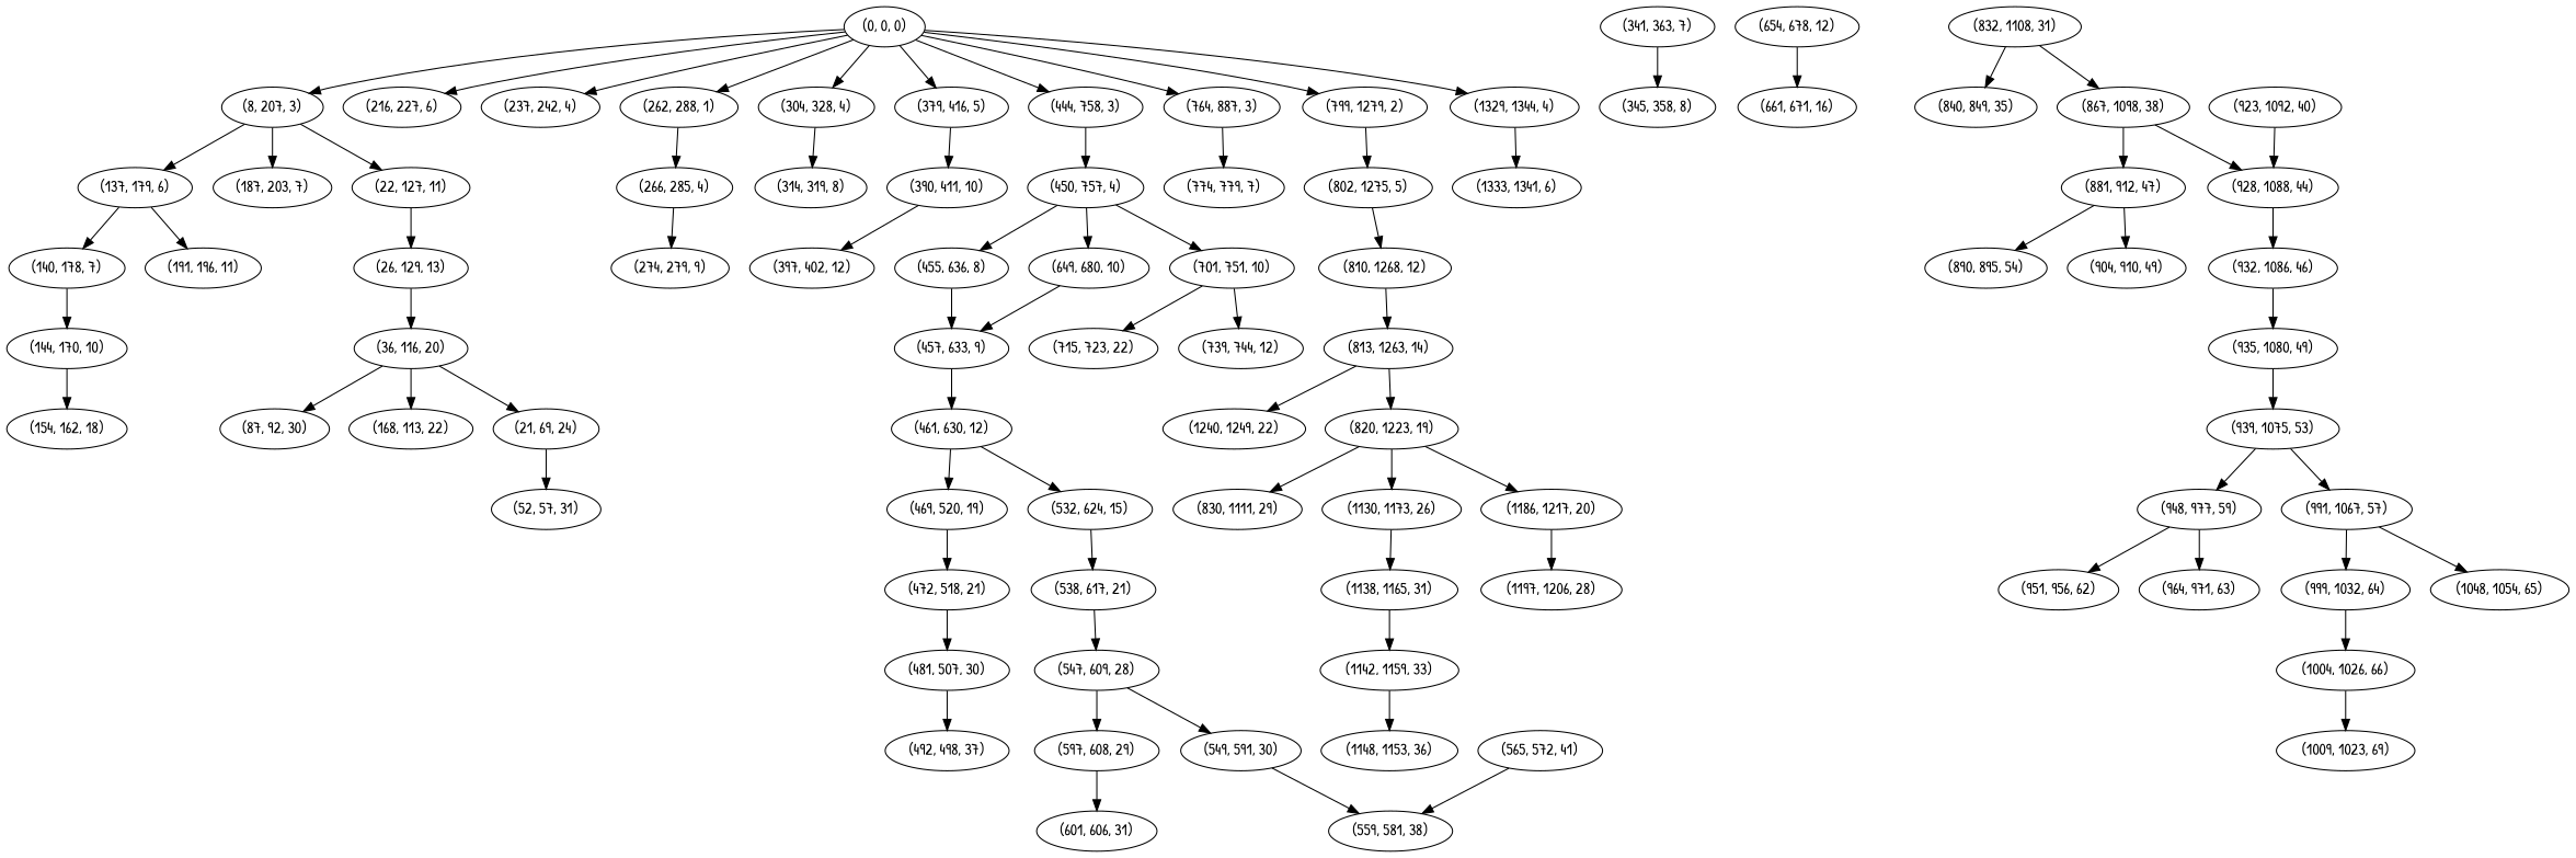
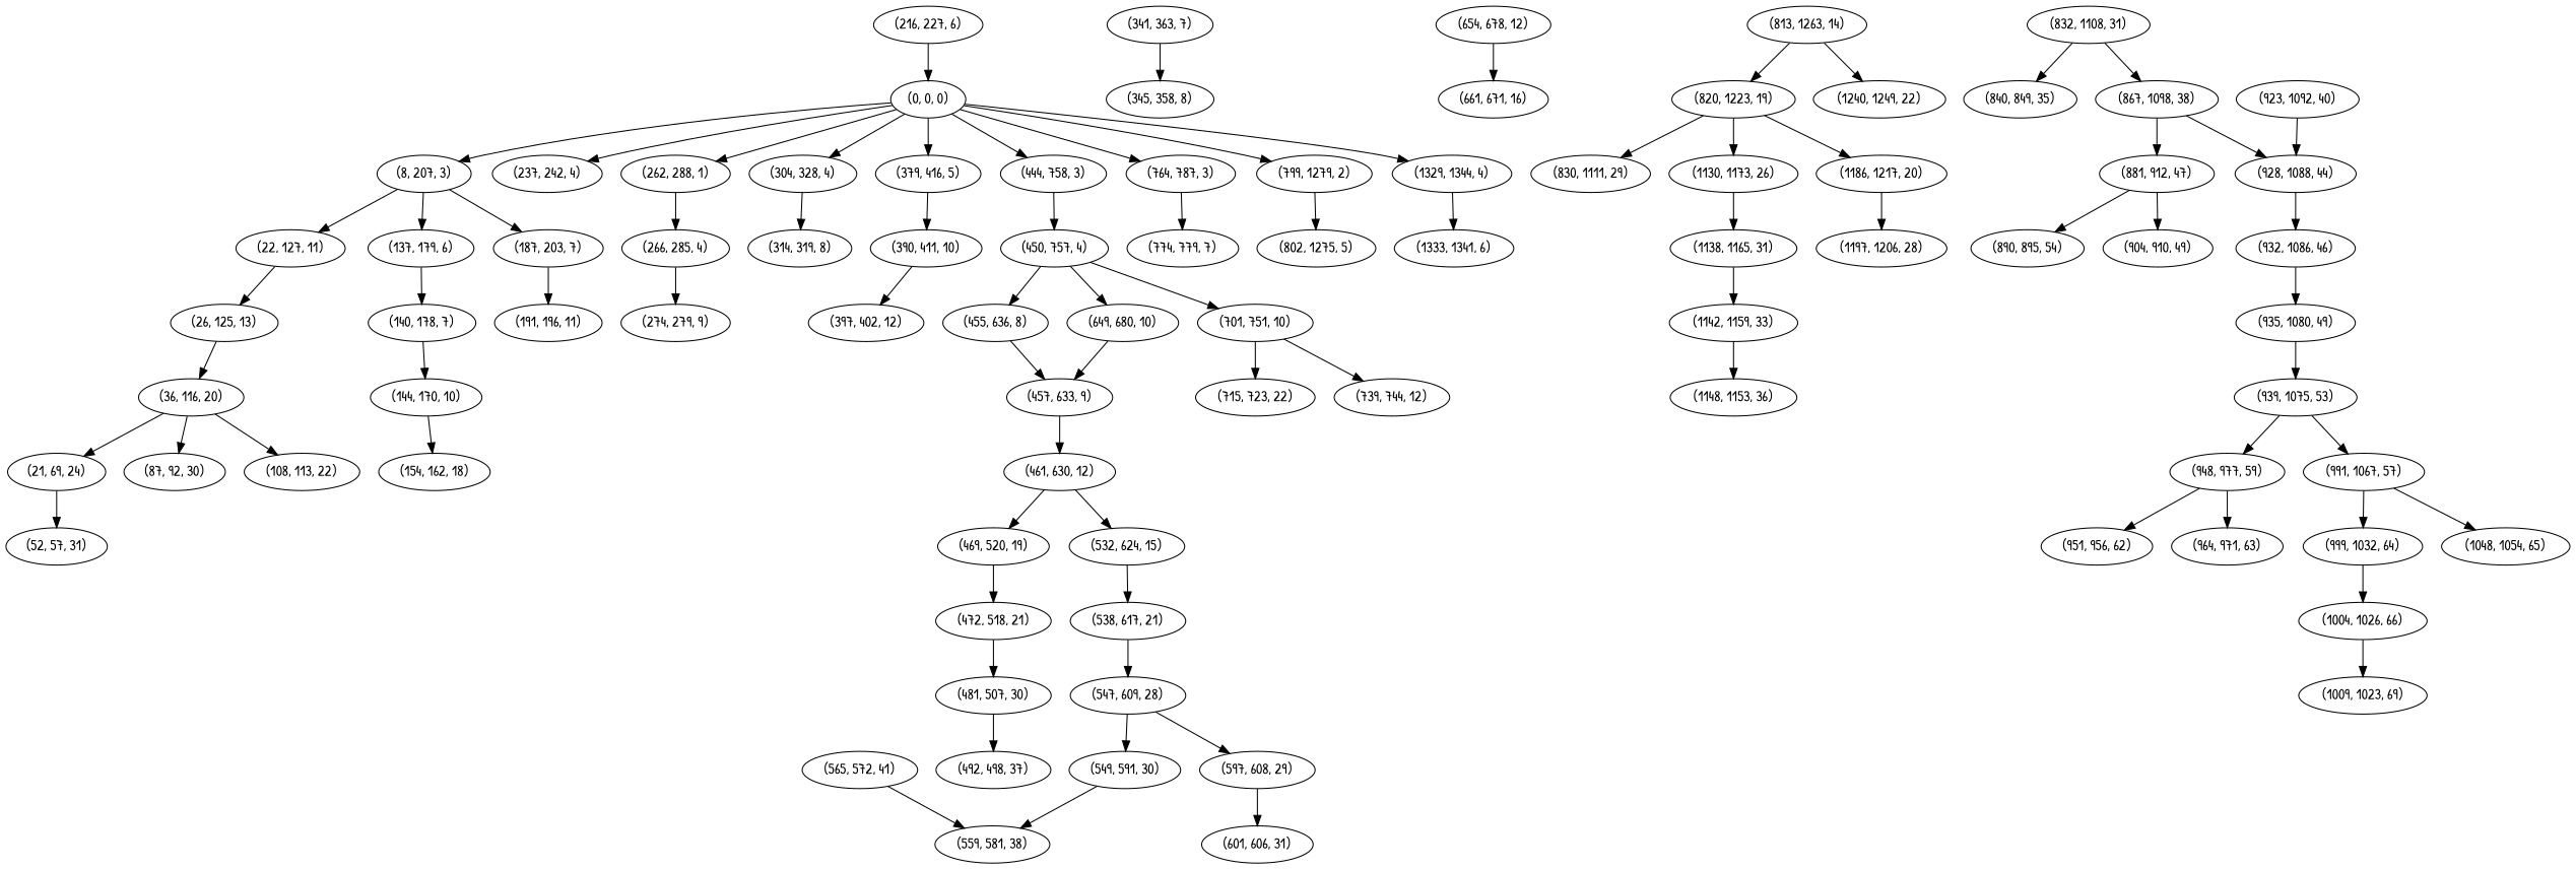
  digraph {
    fontname="Patrick Hand"
    node [fontname="Patrick Hand"]
    edge [fontname="Patrick Hand"]
    "(0, 0, 0)"
    "(8, 207, 3)"
    "(216, 227, 6)"
    "(237, 242, 4)"
    "(262, 288, 1)"
    "(304, 328, 4)"
    "(379, 416, 5)"
    "(444, 758, 3)"
-   "(764, 787, 3)" [label="(764, 887, 3)"]
+   "(764, 787, 3)"
    "(799, 1279, 2)"
    "(1329, 1344, 4)"
    "(22, 127, 11)"
    "(137, 179, 6)"
    "(187, 203, 7)"
    "(266, 285, 4)"
    "(314, 319, 8)"
    "(390, 411, 10)"
    "(450, 757, 4)"
    "(774, 779, 7)"
    "(802, 1275, 5)"
    "(1333, 1341, 6)"
-   "(26, 125, 13)" [label="(26, 129, 13)"]
+   "(26, 125, 13)"
    "(140, 178, 7)"
    "(191, 196, 11)"
    "(36, 116, 20)"
    n26 [label="(21, 69, 24)"]
    "(87, 92, 30)"
-   "(108, 113, 22)" [label="(168, 113, 22)"]
+   "(108, 113, 22)"
    "(52, 57, 31)"
    "(144, 170, 10)"
    "(154, 162, 18)"
    "(274, 279, 9)"
    "(341, 363, 7)"
    "(345, 358, 8)"
    "(397, 402, 12)"
    "(455, 636, 8)"
    "(649, 680, 10)"
    "(701, 751, 10)"
    "(457, 633, 9)"
    "(715, 723, 22)"
    "(739, 744, 12)"
    "(461, 630, 12)"
    "(469, 520, 19)"
    "(532, 624, 15)"
    "(472, 518, 21)"
    "(538, 617, 21)"
    "(481, 507, 30)"
    "(492, 498, 37)"
    "(547, 609, 28)"
    "(549, 591, 30)"
    "(597, 608, 29)"
    "(559, 581, 38)"
    "(601, 606, 31)"
    "(565, 572, 41)"
    "(654, 678, 12)"
    "(661, 671, 16)"
-   "(810, 1268, 12)"
    "(813, 1263, 14)"
    "(820, 1223, 19)"
    "(1240, 1249, 22)"
    "(830, 1111, 29)"
    "(1130, 1173, 26)"
    "(1186, 1217, 20)"
    "(1138, 1165, 31)"
    "(1197, 1206, 28)"
    "(832, 1108, 31)"
    "(840, 849, 35)"
    "(867, 1098, 38)"
    "(881, 912, 47)"
    "(928, 1088, 44)"
    "(890, 895, 54)"
    "(904, 910, 49)"
    "(923, 1092, 40)"
    "(932, 1086, 46)"
    "(935, 1080, 49)"
    "(939, 1075, 53)"
    "(948, 977, 59)"
    "(991, 1067, 57)"
    "(951, 956, 62)"
    "(964, 971, 63)"
    "(999, 1032, 64)"
    "(1048, 1054, 65)"
    "(1004, 1026, 66)"
    "(1009, 1023, 69)"
    "(1142, 1159, 33)"
    "(1148, 1153, 36)"
    "(0, 0, 0)" -> "(8, 207, 3)"
-   "(0, 0, 0)" -> "(216, 227, 6)"
+   "(216, 227, 6)" -> "(0, 0, 0)"
    "(0, 0, 0)" -> "(237, 242, 4)"
    "(0, 0, 0)" -> "(262, 288, 1)"
    "(0, 0, 0)" -> "(304, 328, 4)"
    "(0, 0, 0)" -> "(379, 416, 5)"
    "(0, 0, 0)" -> "(444, 758, 3)"
    "(0, 0, 0)" -> "(764, 787, 3)"
    "(0, 0, 0)" -> "(799, 1279, 2)"
    "(0, 0, 0)" -> "(1329, 1344, 4)"
    "(8, 207, 3)" -> "(22, 127, 11)"
    "(8, 207, 3)" -> "(137, 179, 6)"
    "(8, 207, 3)" -> "(187, 203, 7)"
    "(262, 288, 1)" -> "(266, 285, 4)"
    "(304, 328, 4)" -> "(314, 319, 8)"
    "(379, 416, 5)" -> "(390, 411, 10)"
    "(444, 758, 3)" -> "(450, 757, 4)"
    "(764, 787, 3)" -> "(774, 779, 7)"
    "(799, 1279, 2)" -> "(802, 1275, 5)"
    "(1329, 1344, 4)" -> "(1333, 1341, 6)"
    "(22, 127, 11)" -> "(26, 125, 13)"
    "(137, 179, 6)" -> "(140, 178, 7)"
-   "(137, 179, 6)" -> "(191, 196, 11)"
+   "(187, 203, 7)" -> "(191, 196, 11)"
    "(266, 285, 4)" -> "(274, 279, 9)"
    "(390, 411, 10)" -> "(397, 402, 12)"
    "(450, 757, 4)" -> "(455, 636, 8)"
    "(450, 757, 4)" -> "(649, 680, 10)"
    "(450, 757, 4)" -> "(701, 751, 10)"
-   "(802, 1275, 5)" -> "(810, 1268, 12)"
    "(26, 125, 13)" -> "(36, 116, 20)"
    "(140, 178, 7)" -> "(144, 170, 10)"
    "(36, 116, 20)" -> n26
    "(36, 116, 20)" -> "(87, 92, 30)"
    "(36, 116, 20)" -> "(108, 113, 22)"
    n26 -> "(52, 57, 31)"
    "(144, 170, 10)" -> "(154, 162, 18)"
    "(341, 363, 7)" -> "(345, 358, 8)"
    "(455, 636, 8)" -> "(457, 633, 9)"
    "(649, 680, 10)" -> "(457, 633, 9)"
    "(701, 751, 10)" -> "(715, 723, 22)"
    "(701, 751, 10)" -> "(739, 744, 12)"
    "(457, 633, 9)" -> "(461, 630, 12)"
    "(461, 630, 12)" -> "(469, 520, 19)"
    "(461, 630, 12)" -> "(532, 624, 15)"
    "(469, 520, 19)" -> "(472, 518, 21)"
    "(532, 624, 15)" -> "(538, 617, 21)"
    "(472, 518, 21)" -> "(481, 507, 30)"
    "(538, 617, 21)" -> "(547, 609, 28)"
    "(481, 507, 30)" -> "(492, 498, 37)"
    "(547, 609, 28)" -> "(549, 591, 30)"
    "(547, 609, 28)" -> "(597, 608, 29)"
    "(549, 591, 30)" -> "(559, 581, 38)"
    "(597, 608, 29)" -> "(601, 606, 31)"
    "(565, 572, 41)" -> "(559, 581, 38)"
    "(654, 678, 12)" -> "(661, 671, 16)"
-   "(810, 1268, 12)" -> "(813, 1263, 14)"
    "(813, 1263, 14)" -> "(820, 1223, 19)"
    "(813, 1263, 14)" -> "(1240, 1249, 22)"
    "(820, 1223, 19)" -> "(830, 1111, 29)"
    "(820, 1223, 19)" -> "(1130, 1173, 26)"
    "(820, 1223, 19)" -> "(1186, 1217, 20)"
    "(1130, 1173, 26)" -> "(1138, 1165, 31)"
    "(1186, 1217, 20)" -> "(1197, 1206, 28)"
    "(1138, 1165, 31)" -> "(1142, 1159, 33)"
    "(832, 1108, 31)" -> "(840, 849, 35)"
    "(832, 1108, 31)" -> "(867, 1098, 38)"
    "(867, 1098, 38)" -> "(881, 912, 47)"
    "(867, 1098, 38)" -> "(928, 1088, 44)"
    "(881, 912, 47)" -> "(890, 895, 54)"
    "(881, 912, 47)" -> "(904, 910, 49)"
    "(928, 1088, 44)" -> "(932, 1086, 46)"
    "(923, 1092, 40)" -> "(928, 1088, 44)"
    "(932, 1086, 46)" -> "(935, 1080, 49)"
    "(935, 1080, 49)" -> "(939, 1075, 53)"
    "(939, 1075, 53)" -> "(948, 977, 59)"
    "(939, 1075, 53)" -> "(991, 1067, 57)"
    "(948, 977, 59)" -> "(951, 956, 62)"
    "(948, 977, 59)" -> "(964, 971, 63)"
    "(991, 1067, 57)" -> "(999, 1032, 64)"
    "(991, 1067, 57)" -> "(1048, 1054, 65)"
    "(999, 1032, 64)" -> "(1004, 1026, 66)"
    "(1004, 1026, 66)" -> "(1009, 1023, 69)"
    "(1142, 1159, 33)" -> "(1148, 1153, 36)"
  }
